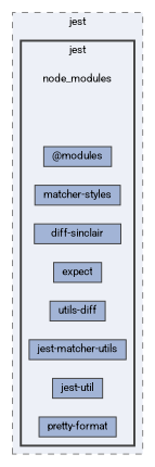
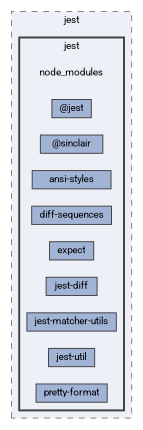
  digraph {
    compound=true
    rankdir=LR
    fontname=Roboto
    node [fontname=Roboto fontsize=10 shape=box color=grey25 fillcolor="#a2b4d6" style=filled]
    n1 [height=0.2 label=node_modules shape=plaintext width=0.4 color="" fillcolor="" style=""]
-   n3 [height=0.2 label="@modules" width=0.4]
-   n4 [height=0.2 label="matcher-styles" width=0.4]
-   n5 [height=0.2 label="diff-sinclair" width=0.4]
+   n2 [height=0.2 label="@jest" width=0.4]
+   n3 [height=0.2 label="@sinclair" width=0.4]
+   n4 [height=0.2 label="ansi-styles" width=0.4]
+   n5 [height=0.2 label="diff-sequences" width=0.4]
    n6 [height=0.2 label=expect width=0.4]
-   n7 [height=0.2 label="utils-diff" width=0.4]
+   n7 [height=0.2 label="jest-diff" width=0.4]
    n8 [height=0.2 label="jest-matcher-utils" width=0.4]
    n9 [height=0.2 label="jest-util" width=0.4]
    n10 [height=0.2 label="pretty-format" width=0.4]
    subgraph cluster_1 {
      bgcolor="#edf0f7"
      fontsize=10
      label=jest
      pencolor=grey50
      style="filled,dashed"
      subgraph cluster_2 {
        bgcolor="#edf0f7"
        fontsize=10
        pencolor=grey25
        style="filled,bold"
        n1
+       n2
        n3
        n4
        n5
        n6
        n7
        n8
        n9
        n10
      }
    }
  }
